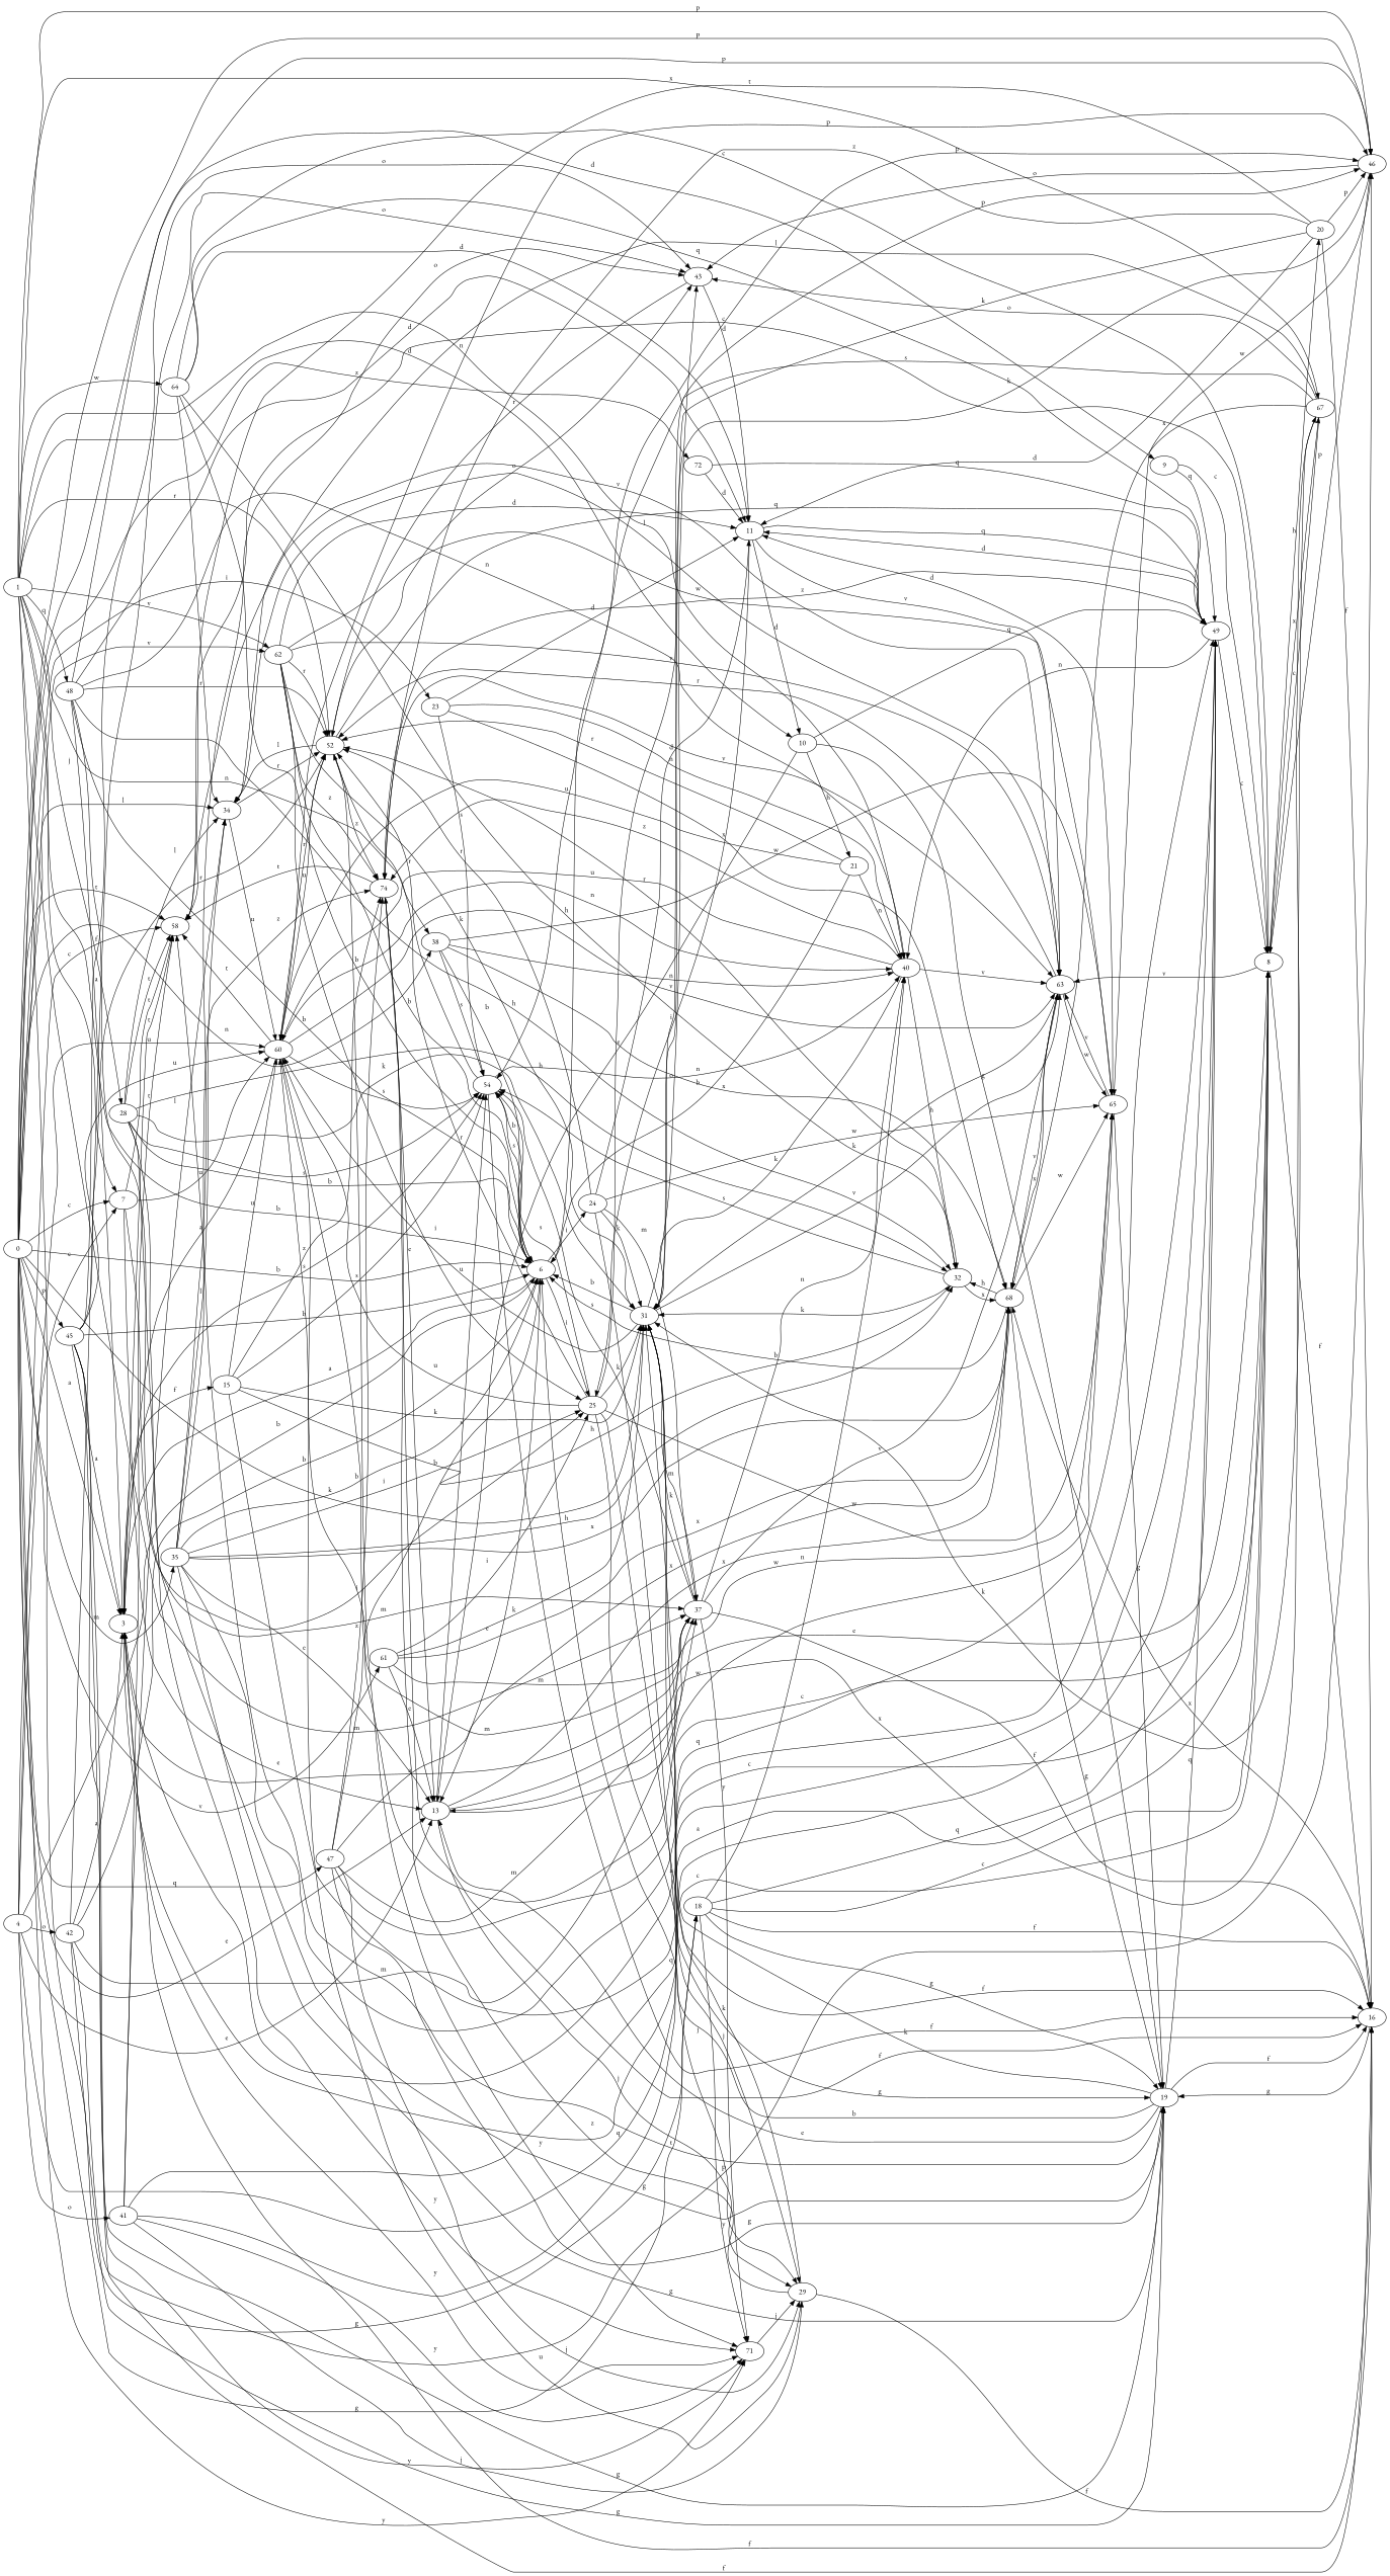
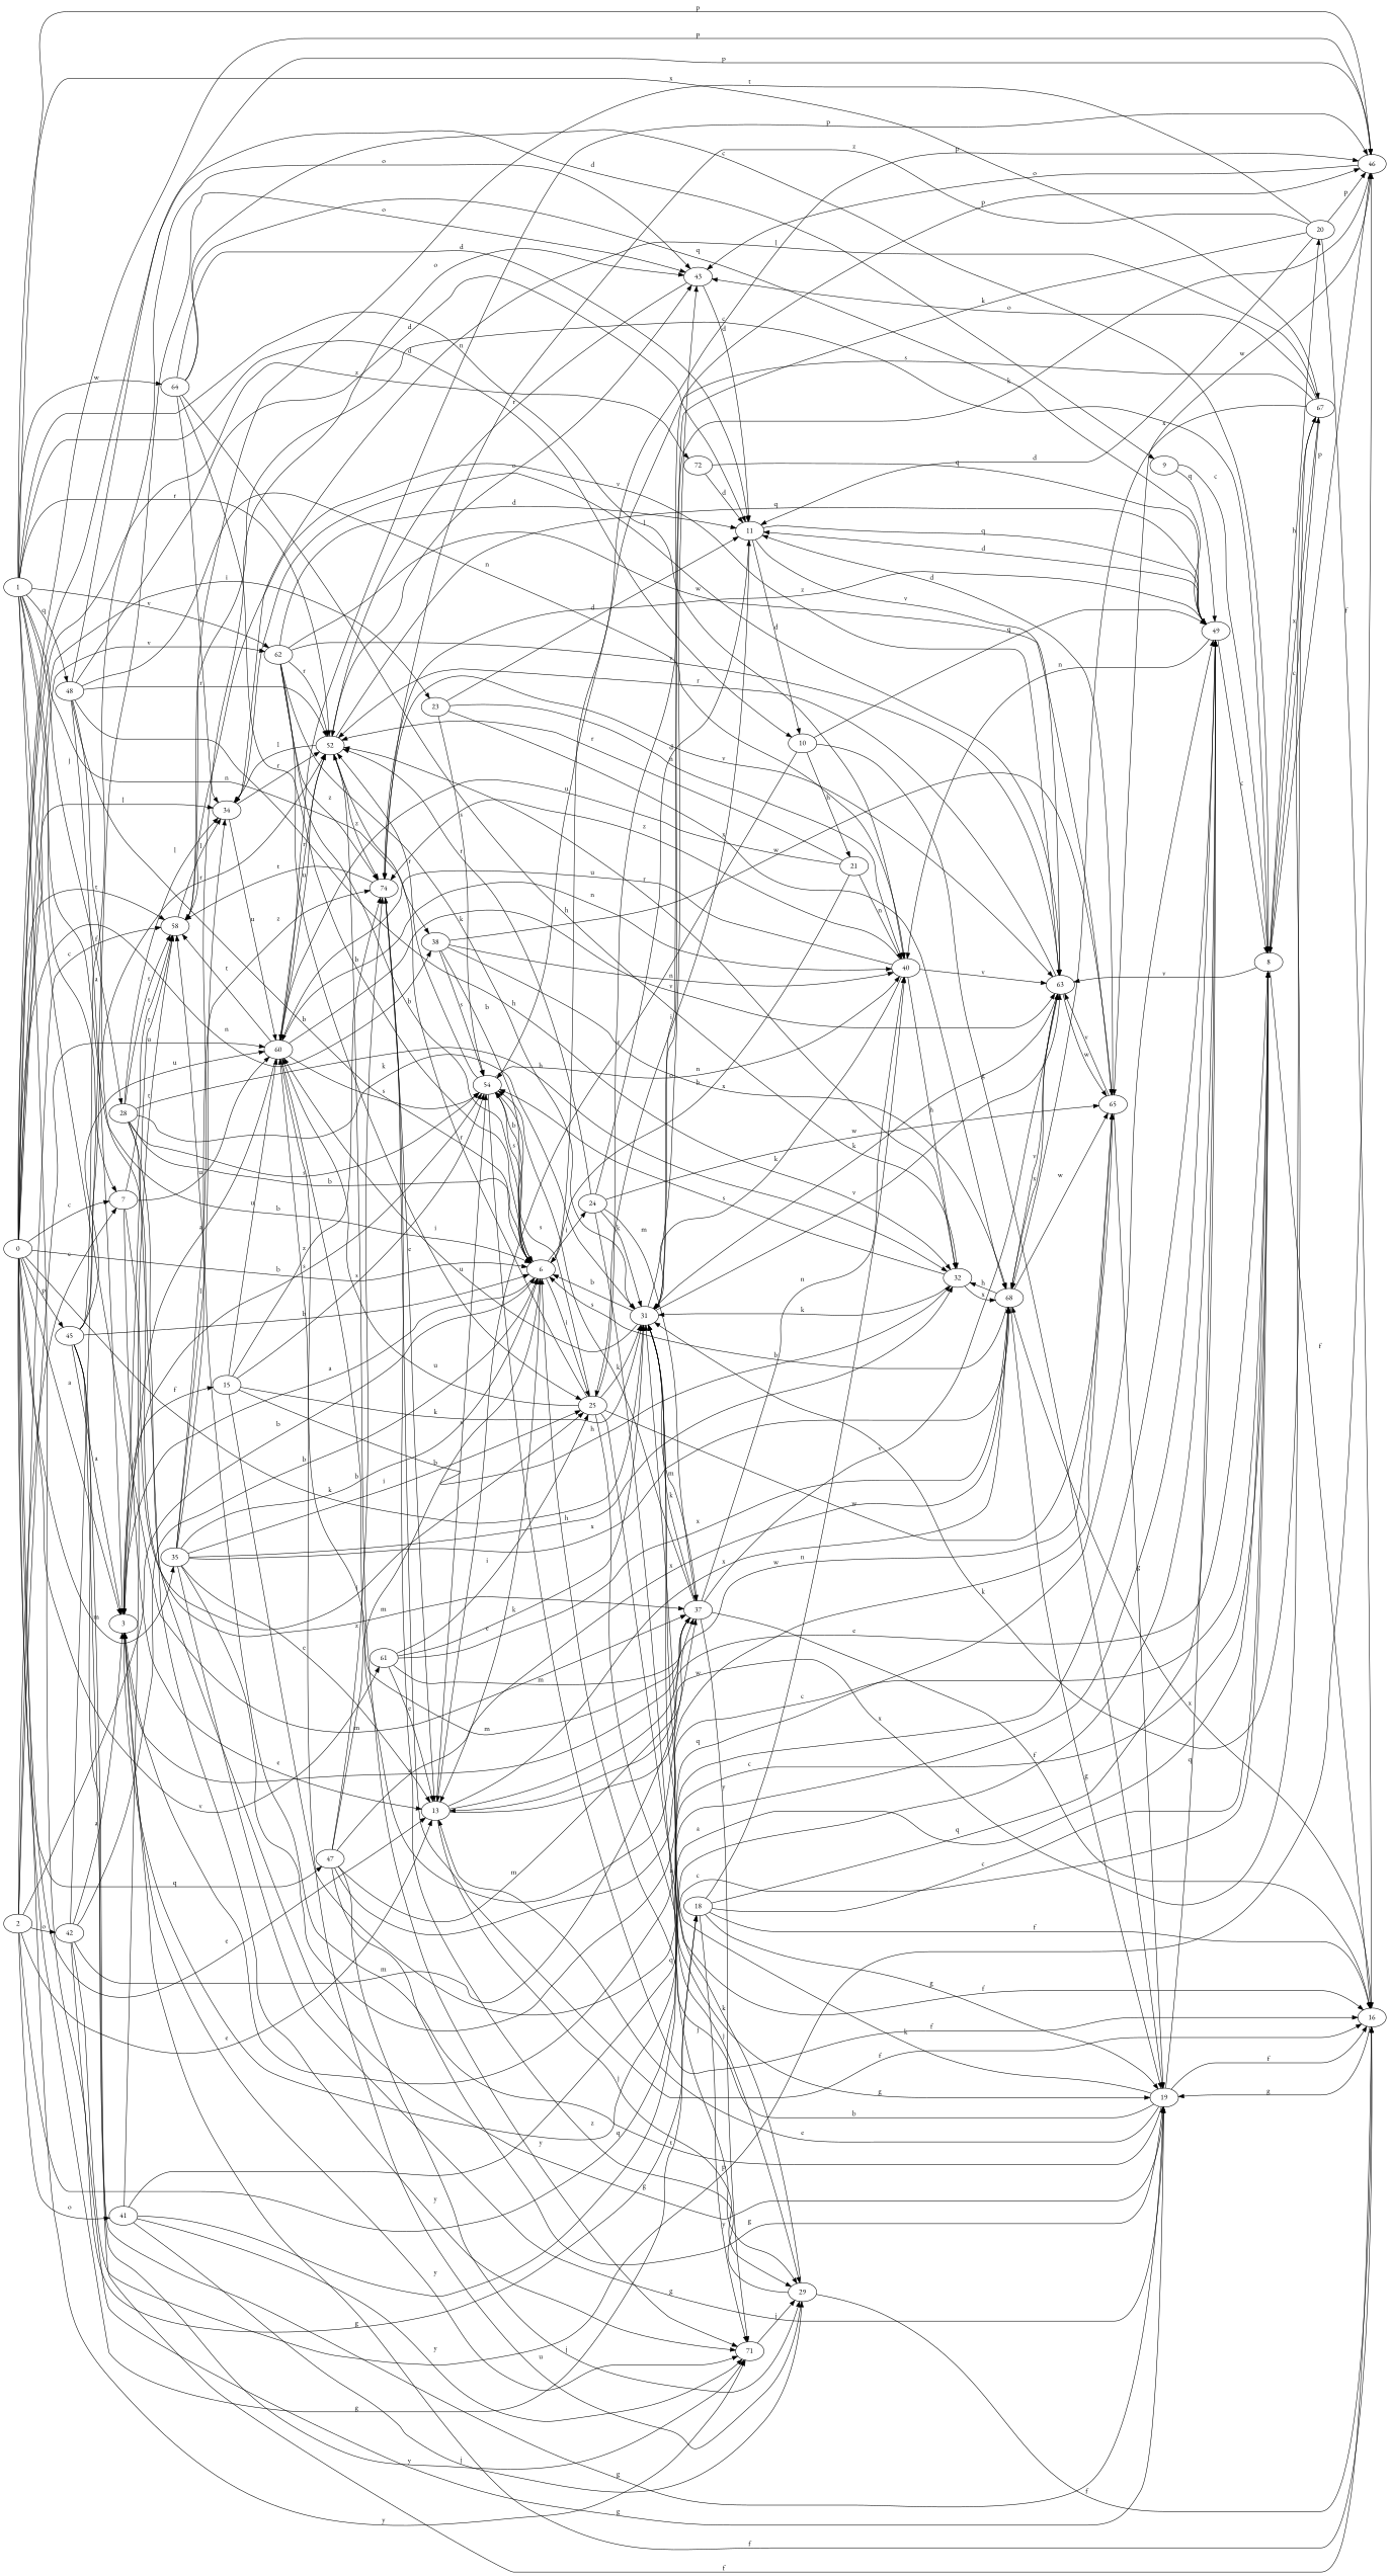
  strict digraph {
    fontname="EB Garamond"
    rankdir=LR
    node [fontname="EB Garamond"]
    edge [fontname="EB Garamond"]
    0
    3
    6
    7
    9
    13
    18
    23
    31
    34
    35
    38
    45
    46
    47
    58
    61
    62
    71
    72
    15
    16
    54
    24
    25
    60
    49
    8
    67
    29
    65
    68
    40
    19
    11
    37
    63
    43
    52
    n40 [label=32]
    74
    1
    10
    28
    48
    64
    21
-   2 [label=4]
+   2
    41
    42
    20
    0 -> 3 [label=a]
    0 -> 6 [label=b]
    0 -> 7 [label=c]
    0 -> 9 [label=d]
    0 -> 13 [label=e]
    0 -> 18 [label=g]
    0 -> 23 [label=i]
    0 -> 31 [label=k]
    0 -> 34 [label=l]
    0 -> 35 [label=m]
    0 -> 38 [label=n]
    0 -> 45 [label=p]
    0 -> 46 [label=p]
    0 -> 47 [label=q]
    0 -> 58 [label=t]
    0 -> 61 [label=v]
    0 -> 62 [label=v]
    0 -> 71 [label=y]
    0 -> 72 [label=z]
    3 -> 58 [label=t]
    3 -> 71 [label=y]
    3 -> 15 [label=f]
    3 -> 16 [label=f]
    3 -> 54 [label=s]
    6 -> 3 [label=a]
    6 -> 13 [label=e]
    6 -> 46 [label=p]
    6 -> 54 [label=s]
    6 -> 24 [label=i]
    6 -> 25 [label=i]
    7 -> 13 [label=e]
    7 -> 58 [label=t]
    7 -> 25 [label=i]
    7 -> 60 [label=u]
    9 -> 49 [label=q]
    9 -> 8 [label=c]
    13 -> 54 [label=s]
    13 -> 67 [label=x]
    13 -> 29 [label=j]
    13 -> 65 [label=w]
    13 -> 68 [label=x]
    18 -> 71 [label=y]
    18 -> 16 [label=f]
    18 -> 49 [label=q]
    18 -> 8 [label=c]
    18 -> 40 [label=n]
    18 -> 19 [label=g]
    23 -> 54 [label=s]
    23 -> 68 [label=x]
    23 -> 40 [label=n]
    23 -> 11 [label=d]
    31 -> 6 [label=b]
    31 -> 60 [label=u]
    31 -> 29 [label=j]
    31 -> 37 [label=m]
    31 -> 63 [label=v]
    31 -> 43 [label=o]
    34 -> 60 [label=u]
    34 -> 52 [label=r]
    35 -> 6 [label=b]
    35 -> 13 [label=e]
    35 -> 34 [label=l]
    35 -> 25 [label=i]
    35 -> 49 [label=q]
    35 -> 68 [label=x]
    35 -> 19 [label=g]
    35 -> 43 [label=o]
    35 -> n40 [label=h]
    35 -> 74 [label=z]
    38 -> 6 [label=b]
    38 -> 54 [label=s]
    38 -> 65 [label=w]
    38 -> 68 [label=x]
    38 -> 40 [label=n]
    45 -> 3 [label=a]
    45 -> 6 [label=b]
    45 -> 71 [label=y]
    45 -> 16 [label=f]
    45 -> 60 [label=u]
    45 -> 19 [label=g]
    45 -> 43 [label=o]
    45 -> 52 [label=r]
    46 -> 31 [label=k]
    46 -> 65 [label=w]
    46 -> 43 [label=o]
    47 -> 6 [label=b]
    47 -> 8 [label=c]
    47 -> 29 [label=j]
    47 -> 68 [label=x]
    47 -> 19 [label=g]
    47 -> 37 [label=m]
    47 -> 74 [label=z]
    58 -> 8 [label=c]
    58 -> 63 [label=v]
    61 -> 13 [label=e]
    61 -> 31 [label=k]
    61 -> 25 [label=i]
    61 -> 68 [label=x]
    61 -> 37 [label=m]
    62 -> 6 [label=b]
    62 -> 31 [label=k]
    62 -> 25 [label=i]
    62 -> 65 [label=w]
    62 -> 11 [label=d]
    62 -> 63 [label=v]
    62 -> 52 [label=r]
    62 -> 74 [label=z]
    71 -> 29 [label=j]
    72 -> 49 [label=q]
    72 -> 11 [label=d]
    15 -> 31 [label=k]
    15 -> 54 [label=s]
    15 -> 60 [label=u]
    15 -> 8 [label=c]
    15 -> n40 [label=h]
    15 -> 74 [label=z]
    16 -> 68 [label=x]
    16 -> 19 [label=g]
    54 -> 6 [label=b]
    54 -> 16 [label=f]
    54 -> 40 [label=n]
    54 -> 52 [label=r]
    24 -> 31 [label=k]
    24 -> 29 [label=j]
    24 -> 65 [label=w]
    24 -> 11 [label=d]
    24 -> 37 [label=m]
    24 -> 52 [label=r]
    25 -> 31 [label=k]
    25 -> 46 [label=p]
    25 -> 16 [label=f]
    25 -> 54 [label=s]
    25 -> 60 [label=u]
    25 -> 65 [label=w]
    25 -> 19 [label=g]
    25 -> 52 [label=r]
    60 -> 3 [label=a]
    60 -> 46 [label=p]
    60 -> 58 [label=t]
    60 -> 54 [label=s]
    60 -> 65 [label=w]
    60 -> 40 [label=n]
    60 -> 37 [label=m]
    60 -> 63 [label=v]
    60 -> 52 [label=r]
    49 -> 3 [label=a]
    49 -> 8 [label=c]
    49 -> 40 [label=n]
    49 -> 11 [label=d]
    49 -> 74 [label=z]
    8 -> 3 [label=a]
    8 -> 13 [label=e]
    8 -> 46 [label=p]
    8 -> 16 [label=f]
    8 -> 67 [label=x]
    8 -> 63 [label=v]
    8 -> 20 [label=h]
    67 -> 31 [label=k]
    67 -> 34 [label=l]
    67 -> 54 [label=s]
    67 -> 8 [label=c]
    67 -> 68 [label=x]
    67 -> 43 [label=o]
    29 -> 31 [label=k]
    29 -> 16 [label=f]
    29 -> 60 [label=u]
    29 -> 74 [label=z]
    65 -> 19 [label=g]
    65 -> 11 [label=d]
    65 -> 63 [label=v]
    68 -> 6 [label=b]
    68 -> 65 [label=w]
    68 -> 19 [label=g]
    68 -> 63 [label=v]
    68 -> n40 [label=h]
    40 -> 31 [label=k]
    40 -> 60 [label=u]
    40 -> 63 [label=v]
    40 -> n40 [label=h]
    40 -> 74 [label=z]
    19 -> 6 [label=b]
    19 -> 13 [label=e]
    19 -> 31 [label=k]
    19 -> 58 [label=t]
    19 -> 16 [label=f]
    19 -> 49 [label=q]
    11 -> 25 [label=i]
    11 -> 49 [label=q]
    11 -> 63 [label=v]
    11 -> 10 [label=d]
    37 -> 3 [label=a]
    37 -> 31 [label=k]
    37 -> 71 [label=y]
    37 -> 16 [label=f]
    37 -> 54 [label=s]
    37 -> 40 [label=n]
    37 -> 63 [label=v]
    63 -> 31 [label=k]
    63 -> 34 [label=l]
    63 -> 65 [label=w]
    63 -> 68 [label=x]
    63 -> 52 [label=r]
    43 -> 11 [label=d]
    43 -> 52 [label=r]
    52 -> 34 [label=l]
    52 -> 71 [label=y]
    52 -> 60 [label=u]
    52 -> 49 [label=q]
    52 -> 43 [label=o]
    52 -> 74 [label=z]
    n40 -> 31 [label=k]
    n40 -> 54 [label=s]
    n40 -> 68 [label=x]
    n40 -> 52 [label=r]
    74 -> 13 [label=e]
    74 -> 58 [label=t]
    74 -> 16 [label=f]
    74 -> 63 [label=v]
    1 -> 6 [label=b]
    1 -> 7 [label=c]
    1 -> 18 [label=g]
    1 -> 38 [label=n]
    1 -> 46 [label=p]
    1 -> 62 [label=v]
    1 -> 67 [label=x]
    1 -> 40 [label=n]
    1 -> 37 [label=m]
    1 -> 52 [label=r]
    1 -> 10 [label=d]
    1 -> 28 [label=j]
    1 -> 48 [label=q]
    1 -> 64 [label=w]
    10 -> 13 [label=e]
    10 -> 49 [label=q]
    10 -> 19 [label=g]
    10 -> 21 [label=h]
    28 -> 6 [label=b]
    28 -> 31 [label=k]
    28 -> 34 [label=l]
    28 -> 58 [label=t]
    28 -> 71 [label=y]
    28 -> 54 [label=s]
    28 -> 19 [label=g]
    28 -> n40 [label=h]
    48 -> 3 [label=a]
    48 -> 6 [label=b]
    48 -> 46 [label=p]
    48 -> 40 [label=n]
    48 -> 11 [label=d]
    48 -> 37 [label=m]
    48 -> 52 [label=r]
    48 -> n40 [label=h]
    64 -> 6 [label=b]
    64 -> 34 [label=l]
    64 -> 49 [label=q]
    64 -> 8 [label=c]
    64 -> 11 [label=d]
    64 -> n40 [label=h]
    21 -> 6 [label=b]
    21 -> 60 [label=u]
    21 -> 40 [label=n]
    21 -> 52 [label=r]
    2 -> 6 [label=b]
    2 -> 7 [label=c]
    2 -> 13 [label=e]
    2 -> 58 [label=f]
    2 -> 60 [label=u]
    2 -> 49 [label=q]
    2 -> 41 [label=o]
    2 -> 42 [label=o]
-   41 -> 34 [label=l]
+   58 -> 34 [label=l]
    41 -> 58 [label=t]
    41 -> 71 [label=y]
    41 -> 49 [label=q]
    41 -> 8 [label=c]
    41 -> 29 [label=j]
    42 -> 3 [label=a]
    42 -> 6 [label=b]
    42 -> 46 [label=p]
    42 -> 19 [label=g]
    42 -> 37 [label=m]
    42 -> 43 [label=o]
    20 -> 31 [label=k]
    20 -> 46 [label=p]
    20 -> 58 [label=t]
    20 -> 16 [label=f]
    20 -> 11 [label=d]
    20 -> 74 [label=z]
  }
